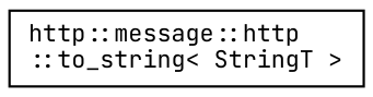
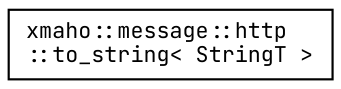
  digraph {
    rankdir=LR
    fontname="JetBrains Mono"
-   n1 [color=black fillcolor=white fontname="JetBrains Mono" fontsize=10 height=0.2 label="http::message::http\l::to_string\< StringT \>" shape=record style=filled width=0.4]
+   n1 [color=black fillcolor=white fontname="JetBrains Mono" fontsize=10 height=0.2 label="xmaho::message::http\l::to_string\< StringT \>" shape=record style=filled width=0.4]
  }
